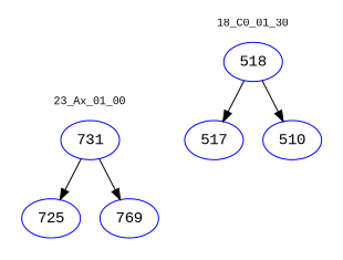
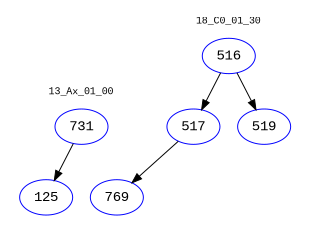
  digraph {
    fontname="Liberation Mono"
    node [color=blue fontname="Liberation Mono"]
    edge [color=black fontname="Liberation Mono"]
    n1 [label=731]
-   n2 [label=725]
+   n2 [label=125]
    n3 [label=769]
-   n4 [label=518]
+   n4 [label=516]
    n5 [label=517]
-   n6 [label=510]
+   n6 [label=519]
    subgraph cluster_1 {
      color=white
      fontsize=10
-     label="23_Ax_01_00"
+     label="13_Ax_01_00"
      n1
      n2
      n3
    }
    subgraph cluster_2 {
      color=white
      fontsize=10
      label="18_C0_01_30"
      n4
      n5
      n6
    }
    n1 -> n2
-   n1 -> n3
+   n5 -> n3
    n4 -> n5
    n4 -> n6
  }
